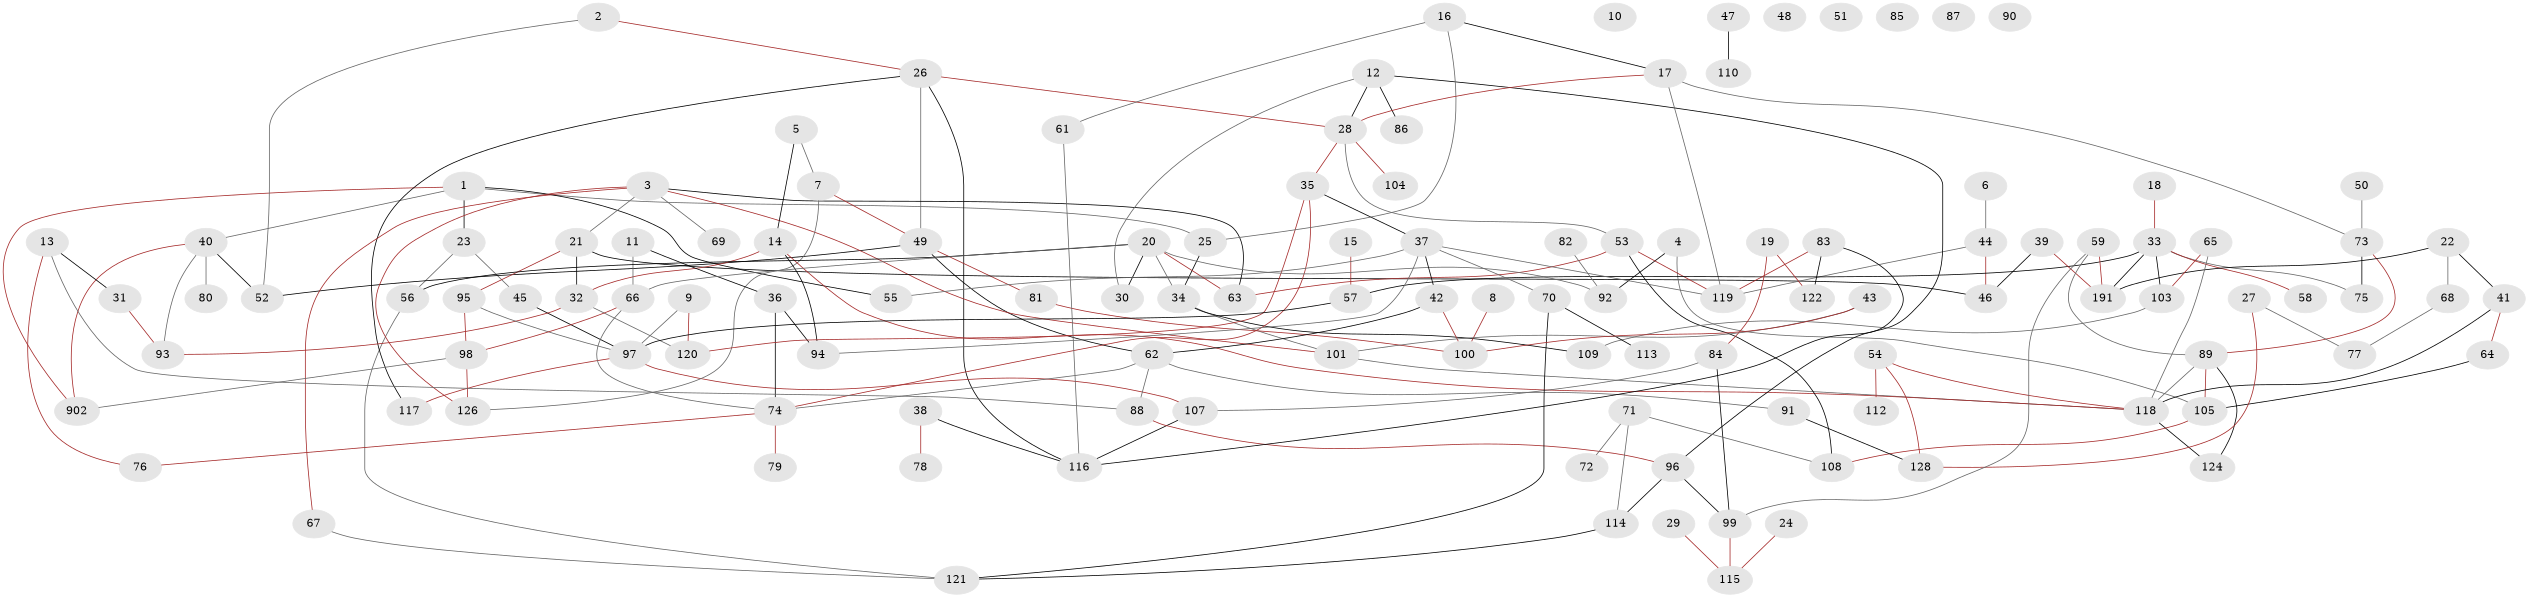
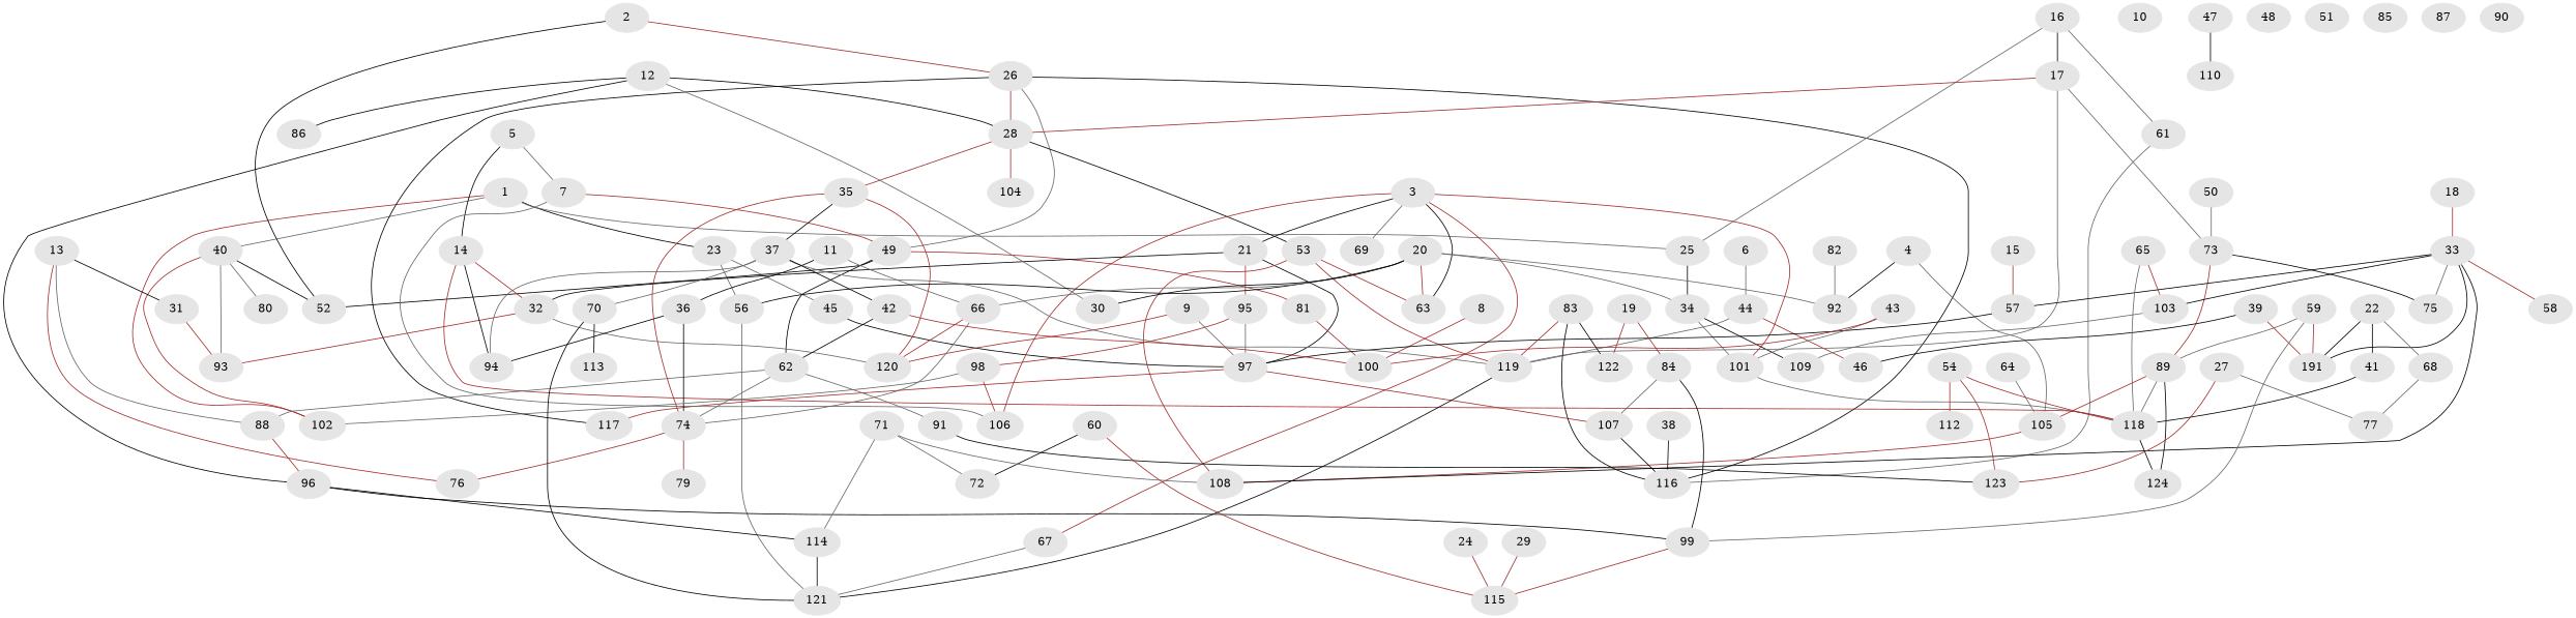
  graph {
    node [color=gray90 style=filled]
    edge [color=brown]
    1
    23
    25
    40
-   55
-   102 [label=902]
+   102
    56
    45
    34
    52
    93
    80
    2
    26
    49
    28
    116
    117
    3
    21
    63
    67
    69
    101
-   106 [label=126]
+   106
    97
    32
    95
    121
    118
    4
    92
    105
    108
    5
    7
    14
    94
    6
    44
    119
    46
    62
    81
    8
    100
    9
    120
    107
    10
    11
    36
    66
    74
    98
    12
    30
    86
    96
    35
    53
    104
    99
    114
    13
    31
    76
    88
    124
    15
    57
    16
    17
    61
    73
    75
    89
    18
    33
    n80 [label=191]
    58
    103
    19
    84
    122
    20
    109
    22
    41
    68
    64
    77
    24
    115
    27
-   123 [label=128]
+   123
    37
    29
    42
    70
    79
    113
    38
-   78
    39
    91
    43
    47
    110
    48
    50
    51
    54
    112
    59
+   60
    72
    65
    71
    82
    83
    85
    87
    90
    1 -- 23 [color=black]
    1 -- 25 [color=gray40]
    1 -- 40 [color=gray40]
-   1 -- 55 [color=black]
    1 -- 102
    23 -- 56 [color=gray40]
    23 -- 45 [color=gray40]
    25 -- 34 [color=black]
    40 -- 102
    40 -- 52 [color=black]
    40 -- 93 [color=gray40]
    40 -- 80 [color=gray40]
    56 -- 121 [color=gray40]
    45 -- 97 [color=black]
    34 -- 101 [color=gray40]
    34 -- 109 [color=black]
-   2 -- 52 [color=gray40]
+   2 -- 52 [color=black]
    2 -- 26
    26 -- 49 [color=gray40]
    26 -- 28
    26 -- 116 [color=black]
    26 -- 117 [color=black]
    49 -- 52 [color=black]
    49 -- 62 [color=black]
    49 -- 81
    28 -- 35
-   28 -- 53 [color=gray40]
+   28 -- 53 [color=black]
    28 -- 104
-   3 -- 21 [color=gray40]
+   3 -- 21 [color=black]
    3 -- 63 [color=black]
    3 -- 67
    3 -- 69 [color=gray40]
    3 -- 101
    3 -- 106
-   21 -- 46 [color=black]
+   21 -- 97 [color=black]
    21 -- 32 [color=black]
    21 -- 95
    67 -- 121 [color=gray40]
    101 -- 118 [color=gray40]
    97 -- 117
    97 -- 107
    32 -- 93
    32 -- 120 [color=gray40]
    95 -- 97 [color=gray40]
    95 -- 98
    118 -- 124 [color=black]
    4 -- 92 [color=black]
    4 -- 105 [color=gray40]
    105 -- 108
    5 -- 7 [color=gray40]
    5 -- 14 [color=black]
    7 -- 49
    7 -- 106 [color=gray40]
    14 -- 32
    14 -- 118
    14 -- 94 [color=black]
    6 -- 44 [color=gray40]
    44 -- 119 [color=gray40]
    44 -- 46
+   119 -- 121 [color=black]
    62 -- 74 [color=gray40]
    62 -- 88 [color=gray40]
    62 -- 91 [color=gray40]
    81 -- 100
    8 -- 100
    9 -- 97 [color=gray40]
    9 -- 120
    107 -- 116 [color=black]
    11 -- 36 [color=black]
    11 -- 66 [color=gray40]
    36 -- 94 [color=black]
    36 -- 74 [color=black]
    66 -- 74 [color=gray40]
-   66 -- 98
+   66 -- 120
    74 -- 76
    74 -- 79
    98 -- 102 [color=gray40]
    98 -- 106
    12 -- 28 [color=black]
    12 -- 30 [color=gray40]
    12 -- 86 [color=black]
    12 -- 96 [color=black]
    96 -- 99 [color=black]
    96 -- 114 [color=black]
    35 -- 120
    35 -- 74
    35 -- 37 [color=black]
    53 -- 63
-   53 -- 108 [color=black]
+   53 -- 108
    53 -- 119
    99 -- 115
    114 -- 121 [color=black]
    13 -- 31 [color=black]
    13 -- 76
    13 -- 88 [color=gray40]
    31 -- 93
    88 -- 96
    15 -- 57
    57 -- 97 [color=black]
    16 -- 25 [color=gray40]
    16 -- 17 [color=black]
    16 -- 61 [color=gray40]
    17 -- 28
    17 -- 119 [color=gray40]
    17 -- 73 [color=gray40]
    61 -- 116 [color=gray40]
    73 -- 75 [color=black]
    73 -- 89
    89 -- 118 [color=gray40]
    89 -- 105
    89 -- 124 [color=black]
    18 -- 33
+   33 -- 108 [color=black]
    33 -- 57 [color=black]
    33 -- 75 [color=gray40]
    33 -- n80 [color=black]
    33 -- 58
    33 -- 103 [color=black]
    103 -- 109 [color=gray40]
    19 -- 84
    19 -- 122
    84 -- 107 [color=gray40]
    84 -- 99 [color=black]
    20 -- 56 [color=black]
    20 -- 34 [color=gray40]
    20 -- 63
    20 -- 92 [color=gray40]
    20 -- 66 [color=gray40]
    20 -- 30 [color=black]
    22 -- n80 [color=black]
    22 -- 41 [color=black]
    22 -- 68 [color=gray40]
    41 -- 118 [color=black]
-   41 -- 64
    68 -- 77 [color=gray40]
-   64 -- 105 [color=black]
+   64 -- 105 [color=gray40]
    24 -- 115
    27 -- 77 [color=gray40]
    27 -- 123
-   37 -- 55 [color=gray40]
    37 -- 94 [color=gray40]
    37 -- 119 [color=gray40]
    37 -- 42 [color=black]
    37 -- 70 [color=gray40]
    29 -- 115
    42 -- 62 [color=black]
    42 -- 100
    70 -- 121 [color=black]
    70 -- 113 [color=black]
    38 -- 116 [color=black]
-   38 -- 78
    39 -- 46 [color=black]
    39 -- n80
    91 -- 123 [color=black]
    43 -- 101 [color=gray40]
    43 -- 100
    47 -- 110 [color=black]
    50 -- 73 [color=gray40]
    54 -- 118
    54 -- 123
    54 -- 112
    59 -- 99 [color=gray40]
    59 -- 89 [color=gray40]
    59 -- n80
+   60 -- 115
+   60 -- 72 [color=black]
    65 -- 118 [color=gray40]
    65 -- 103
    71 -- 108 [color=gray40]
    71 -- 114 [color=gray40]
    71 -- 72 [color=gray40]
    82 -- 92 [color=gray40]
    83 -- 116 [color=black]
    83 -- 119
    83 -- 122 [color=black]
  }
